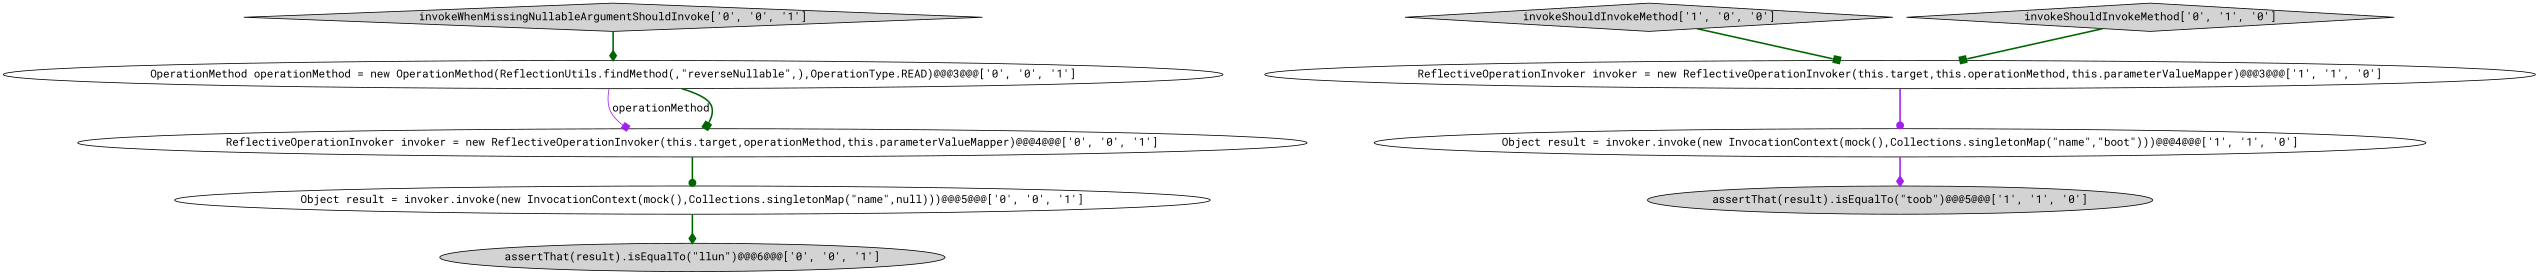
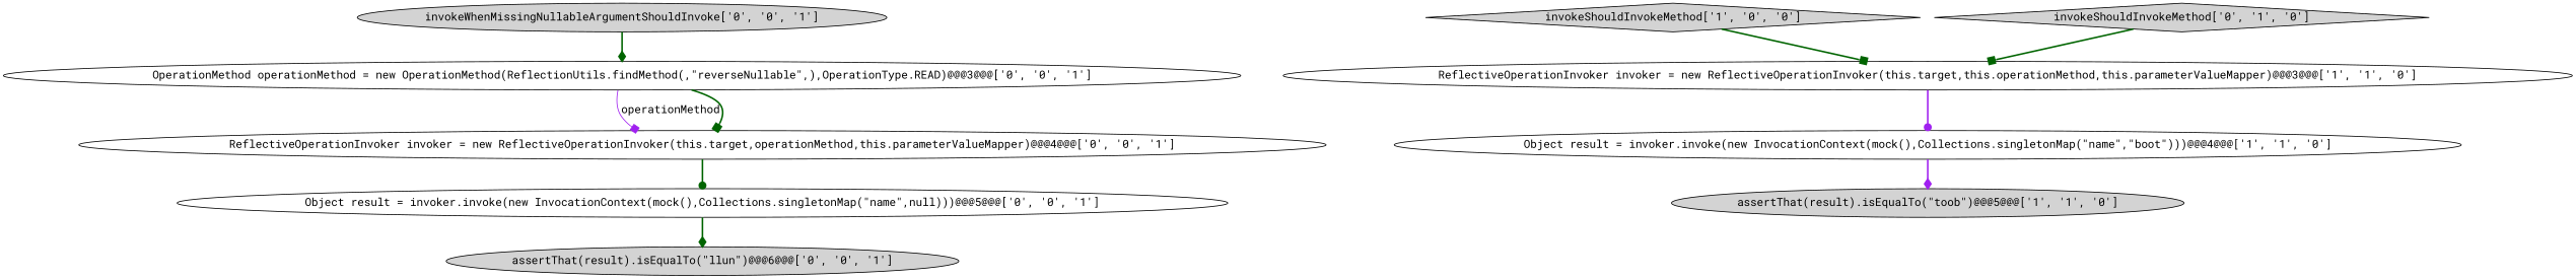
  digraph {
    fontname="Roboto Mono"
    node [fillcolor=lightgray shape=ellipse style=filled fontname="Roboto Mono"]
    edge [style=bold color=darkgreen arrowhead=box fontname="Roboto Mono"]
    n1 [label="assertThat(result).isEqualTo(\"llun\")@@@6@@@['0', '0', '1']"]
    n2 [fillcolor=white label="ReflectiveOperationInvoker invoker = new ReflectiveOperationInvoker(this.target,this.operationMethod,this.parameterValueMapper)@@@3@@@['1', '1', '0']"]
    n3 [fillcolor=white label="Object result = invoker.invoke(new InvocationContext(mock(),Collections.singletonMap(\"name\",\"boot\")))@@@4@@@['1', '1', '0']"]
    n4 [label="invokeShouldInvokeMethod['1', '0', '0']" shape=diamond]
    n5 [fillcolor=white label="ReflectiveOperationInvoker invoker = new ReflectiveOperationInvoker(this.target,operationMethod,this.parameterValueMapper)@@@4@@@['0', '0', '1']"]
    n6 [fillcolor=white label="Object result = invoker.invoke(new InvocationContext(mock(),Collections.singletonMap(\"name\",null)))@@@5@@@['0', '0', '1']"]
    n7 [fillcolor=white label="OperationMethod operationMethod = new OperationMethod(ReflectionUtils.findMethod(,\"reverseNullable\",),OperationType.READ)@@@3@@@['0', '0', '1']"]
    n8 [label="invokeShouldInvokeMethod['0', '1', '0']" shape=diamond]
    n9 [label="assertThat(result).isEqualTo(\"toob\")@@@5@@@['1', '1', '0']"]
-   n10 [label="invokeWhenMissingNullableArgumentShouldInvoke['0', '0', '1']" shape=diamond]
+   n10 [label="invokeWhenMissingNullableArgumentShouldInvoke['0', '0', '1']"]
    n2 -> n3 [color=purple arrowhead=dot]
    n3 -> n9 [color=purple arrowhead=diamond]
    n4 -> n2
    n5 -> n6 [arrowhead=dot]
    n6 -> n1 [arrowhead=diamond]
    n7 -> n5 [label=operationMethod style=solid color=purple]
    n7 -> n5
    n8 -> n2
    n10 -> n7 [arrowhead=diamond]
  }
